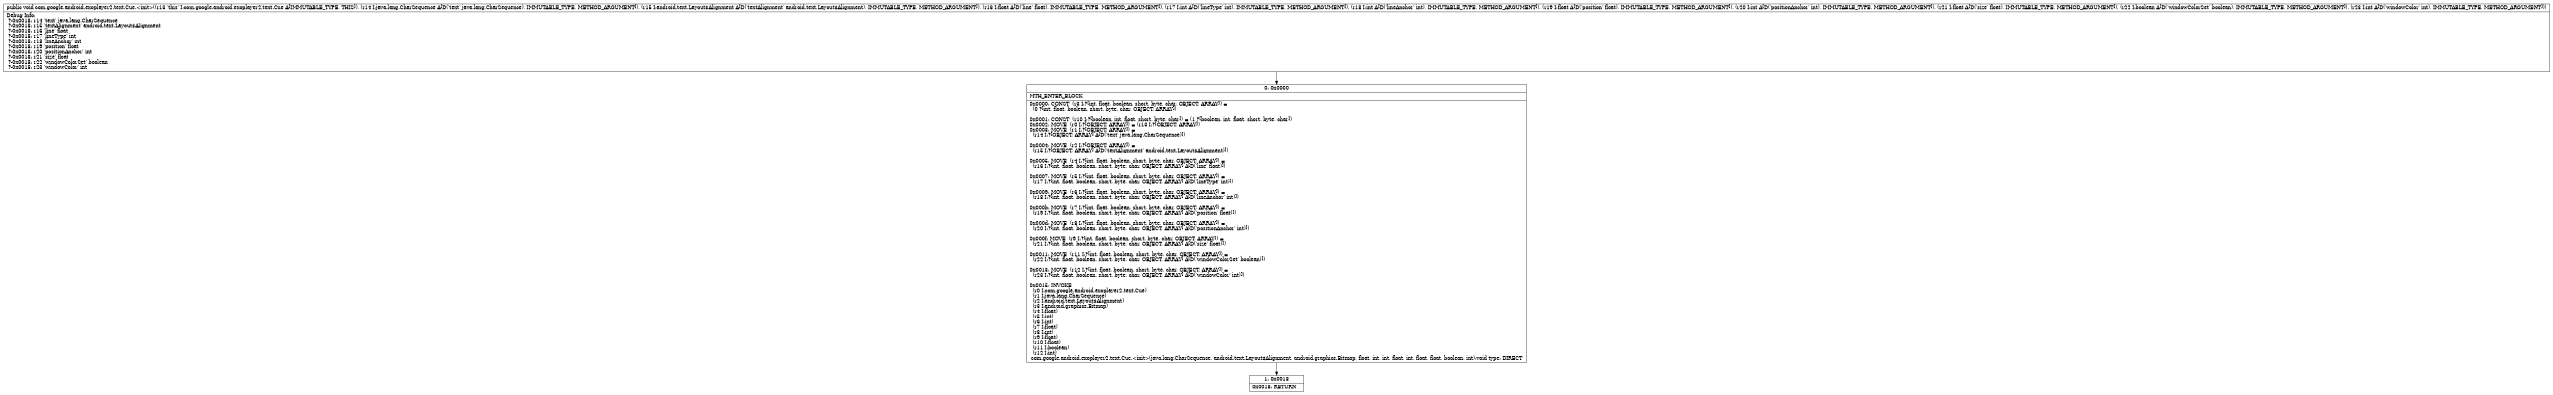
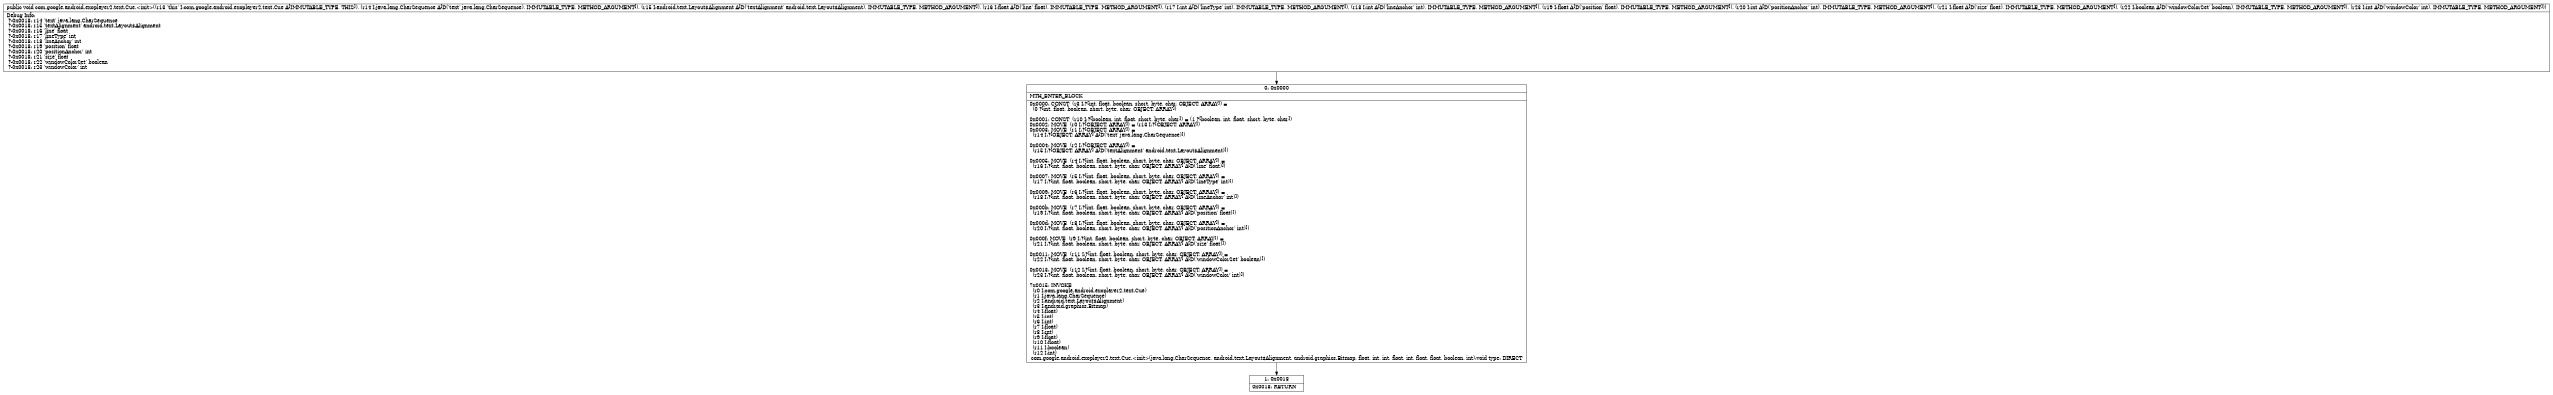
  digraph {
    node [shape=record]
-   n1 [label="{0\:\ 0x0000|MTH_ENTER_BLOCK\l|0x0000: CONST  (r3 I:?[int, float, boolean, short, byte, char, OBJECT, ARRAY]) = \l  (0 ?[int, float, boolean, short, byte, char, OBJECT, ARRAY])\l \l0x0001: CONST  (r10 I:?[boolean, int, float, short, byte, char]) = (1 ?[boolean, int, float, short, byte, char]) \l0x0002: MOVE  (r0 I:?[OBJECT, ARRAY]) = (r13 I:?[OBJECT, ARRAY]) \l0x0003: MOVE  (r1 I:?[OBJECT, ARRAY]) = \l  (r14 I:?[OBJECT, ARRAY] A[D('text' java.lang.CharSequence)])\l \l0x0004: MOVE  (r2 I:?[OBJECT, ARRAY]) = \l  (r15 I:?[OBJECT, ARRAY] A[D('textAlignment' android.text.Layout$Alignment)])\l \l0x0005: MOVE  (r4 I:?[int, float, boolean, short, byte, char, OBJECT, ARRAY]) = \l  (r16 I:?[int, float, boolean, short, byte, char, OBJECT, ARRAY] A[D('line' float)])\l \l0x0007: MOVE  (r5 I:?[int, float, boolean, short, byte, char, OBJECT, ARRAY]) = \l  (r17 I:?[int, float, boolean, short, byte, char, OBJECT, ARRAY] A[D('lineType' int)])\l \l0x0009: MOVE  (r6 I:?[int, float, boolean, short, byte, char, OBJECT, ARRAY]) = \l  (r18 I:?[int, float, boolean, short, byte, char, OBJECT, ARRAY] A[D('lineAnchor' int)])\l \l0x000b: MOVE  (r7 I:?[int, float, boolean, short, byte, char, OBJECT, ARRAY]) = \l  (r19 I:?[int, float, boolean, short, byte, char, OBJECT, ARRAY] A[D('position' float)])\l \l0x000d: MOVE  (r8 I:?[int, float, boolean, short, byte, char, OBJECT, ARRAY]) = \l  (r20 I:?[int, float, boolean, short, byte, char, OBJECT, ARRAY] A[D('positionAnchor' int)])\l \l0x000f: MOVE  (r9 I:?[int, float, boolean, short, byte, char, OBJECT, ARRAY]) = \l  (r21 I:?[int, float, boolean, short, byte, char, OBJECT, ARRAY] A[D('size' float)])\l \l0x0011: MOVE  (r11 I:?[int, float, boolean, short, byte, char, OBJECT, ARRAY]) = \l  (r22 I:?[int, float, boolean, short, byte, char, OBJECT, ARRAY] A[D('windowColorSet' boolean)])\l \l0x0013: MOVE  (r12 I:?[int, float, boolean, short, byte, char, OBJECT, ARRAY]) = \l  (r23 I:?[int, float, boolean, short, byte, char, OBJECT, ARRAY] A[D('windowColor' int)])\l \l0x0015: INVOKE  \l  (r0 I:com.google.android.exoplayer2.text.Cue)\l  (r1 I:java.lang.CharSequence)\l  (r2 I:android.text.Layout$Alignment)\l  (r3 I:android.graphics.Bitmap)\l  (r4 I:float)\l  (r5 I:int)\l  (r6 I:int)\l  (r7 I:float)\l  (r8 I:int)\l  (r9 I:float)\l  (r10 I:float)\l  (r11 I:boolean)\l  (r12 I:int)\l com.google.android.exoplayer2.text.Cue.\<init\>(java.lang.CharSequence, android.text.Layout$Alignment, android.graphics.Bitmap, float, int, int, float, int, float, float, boolean, int):void type: DIRECT \l}"]
+   n1 [label="{0\:\ 0x0000|MTH_ENTER_BLOCK\l|0x0000: CONST  (r3 I:?[int, float, boolean, short, byte, char, OBJECT, ARRAY]) = \l  (0 ?[int, float, boolean, short, byte, char, OBJECT, ARRAY])\l \l0x0001: CONST  (r10 I:?[boolean, int, float, short, byte, char]) = (1 ?[boolean, int, float, short, byte, char]) \l0x0002: MOVE  (r0 I:?[OBJECT, ARRAY]) = (r13 I:?[OBJECT, ARRAY]) \l0x0003: MOVE  (r1 I:?[OBJECT, ARRAY]) = \l  (r14 I:?[OBJECT, ARRAY] A[D('text' java.lang.CharSequence)])\l \l0x0004: MOVE  (r2 I:?[OBJECT, ARRAY]) = \l  (r15 I:?[OBJECT, ARRAY] A[D('textAlignment' android.text.Layout$Alignment)])\l \l0x0005: MOVE  (r4 I:?[int, float, boolean, short, byte, char, OBJECT, ARRAY]) = \l  (r16 I:?[int, float, boolean, short, byte, char, OBJECT, ARRAY] A[D('line' float)])\l \l0x0007: MOVE  (r5 I:?[int, float, boolean, short, byte, char, OBJECT, ARRAY]) = \l  (r17 I:?[int, float, boolean, short, byte, char, OBJECT, ARRAY] A[D('lineType' int)])\l \l0x0009: MOVE  (r6 I:?[int, float, boolean, short, byte, char, OBJECT, ARRAY]) = \l  (r18 I:?[int, float, boolean, short, byte, char, OBJECT, ARRAY] A[D('lineAnchor' int)])\l \l0x000b: MOVE  (r7 I:?[int, float, boolean, short, byte, char, OBJECT, ARRAY]) = \l  (r19 I:?[int, float, boolean, short, byte, char, OBJECT, ARRAY] A[D('position' float)])\l \l0x000d: MOVE  (r8 I:?[int, float, boolean, short, byte, char, OBJECT, ARRAY]) = \l  (r20 I:?[int, float, boolean, short, byte, char, OBJECT, ARRAY] A[D('positionAnchor' int)])\l \l0x000f: MOVE  (r9 I:?[int, float, boolean, short, byte, char, OBJECT, ARRAY]) = \l  (r21 I:?[int, float, boolean, short, byte, char, OBJECT, ARRAY] A[D('size' float)])\l \l0x0011: MOVE  (r11 I:?[int, float, boolean, short, byte, char, OBJECT, ARRAY]) = \l  (r22 I:?[int, float, boolean, short, byte, char, OBJECT, ARRAY] A[D('windowColorSet' boolean)])\l \l0x0013: MOVE  (r12 I:?[int, float, boolean, short, byte, char, OBJECT, ARRAY]) = \l  (r23 I:?[int, float, boolean, short, byte, char, OBJECT, ARRAY] A[D('windowColor' int)])\l \l7x0015: INVOKE  \l  (r0 I:com.google.android.exoplayer2.text.Cue)\l  (r1 I:java.lang.CharSequence)\l  (r2 I:android.text.Layout$Alignment)\l  (r3 I:android.graphics.Bitmap)\l  (r4 I:float)\l  (r5 I:int)\l  (r6 I:int)\l  (r7 I:float)\l  (r8 I:int)\l  (r9 I:float)\l  (r10 I:float)\l  (r11 I:boolean)\l  (r12 I:int)\l com.google.android.exoplayer2.text.Cue.\<init\>(java.lang.CharSequence, android.text.Layout$Alignment, android.graphics.Bitmap, float, int, int, float, int, float, float, boolean, int):void type: DIRECT \l}"]
    n2 [label="{1\:\ 0x0018|0x0018: RETURN   \l}"]
    n3 [label="{public void com.google.android.exoplayer2.text.Cue.\<init\>((r13 'this' I:com.google.android.exoplayer2.text.Cue A[IMMUTABLE_TYPE, THIS]), (r14 I:java.lang.CharSequence A[D('text' java.lang.CharSequence), IMMUTABLE_TYPE, METHOD_ARGUMENT]), (r15 I:android.text.Layout$Alignment A[D('textAlignment' android.text.Layout$Alignment), IMMUTABLE_TYPE, METHOD_ARGUMENT]), (r16 I:float A[D('line' float), IMMUTABLE_TYPE, METHOD_ARGUMENT]), (r17 I:int A[D('lineType' int), IMMUTABLE_TYPE, METHOD_ARGUMENT]), (r18 I:int A[D('lineAnchor' int), IMMUTABLE_TYPE, METHOD_ARGUMENT]), (r19 I:float A[D('position' float), IMMUTABLE_TYPE, METHOD_ARGUMENT]), (r20 I:int A[D('positionAnchor' int), IMMUTABLE_TYPE, METHOD_ARGUMENT]), (r21 I:float A[D('size' float), IMMUTABLE_TYPE, METHOD_ARGUMENT]), (r22 I:boolean A[D('windowColorSet' boolean), IMMUTABLE_TYPE, METHOD_ARGUMENT]), (r23 I:int A[D('windowColor' int), IMMUTABLE_TYPE, METHOD_ARGUMENT]))  | Debug Info:\l  ?\-0x0018: r14 'text' java.lang.CharSequence\l  ?\-0x0018: r15 'textAlignment' android.text.Layout$Alignment\l  ?\-0x0018: r16 'line' float\l  ?\-0x0018: r17 'lineType' int\l  ?\-0x0018: r18 'lineAnchor' int\l  ?\-0x0018: r19 'position' float\l  ?\-0x0018: r20 'positionAnchor' int\l  ?\-0x0018: r21 'size' float\l  ?\-0x0018: r22 'windowColorSet' boolean\l  ?\-0x0018: r23 'windowColor' int\l}"]
    n1 -> n2
    n3 -> n1
  }
